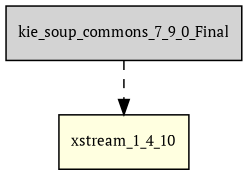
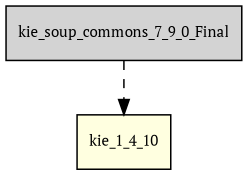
  digraph {
    fontname="PT Serif"
    node [fontsize=10.0 shape=box style=filled fontname="PT Serif"]
    kie_soup_commons_7_9_0_Final [fillcolor=lightgrey]
-   xstream_1_4_10 [fillcolor=lightyellow]
+   xstream_1_4_10 [fillcolor=lightyellow label=kie_1_4_10]
    kie_soup_commons_7_9_0_Final -> xstream_1_4_10 [style=dashed fontname="PT Serif"]
  }
